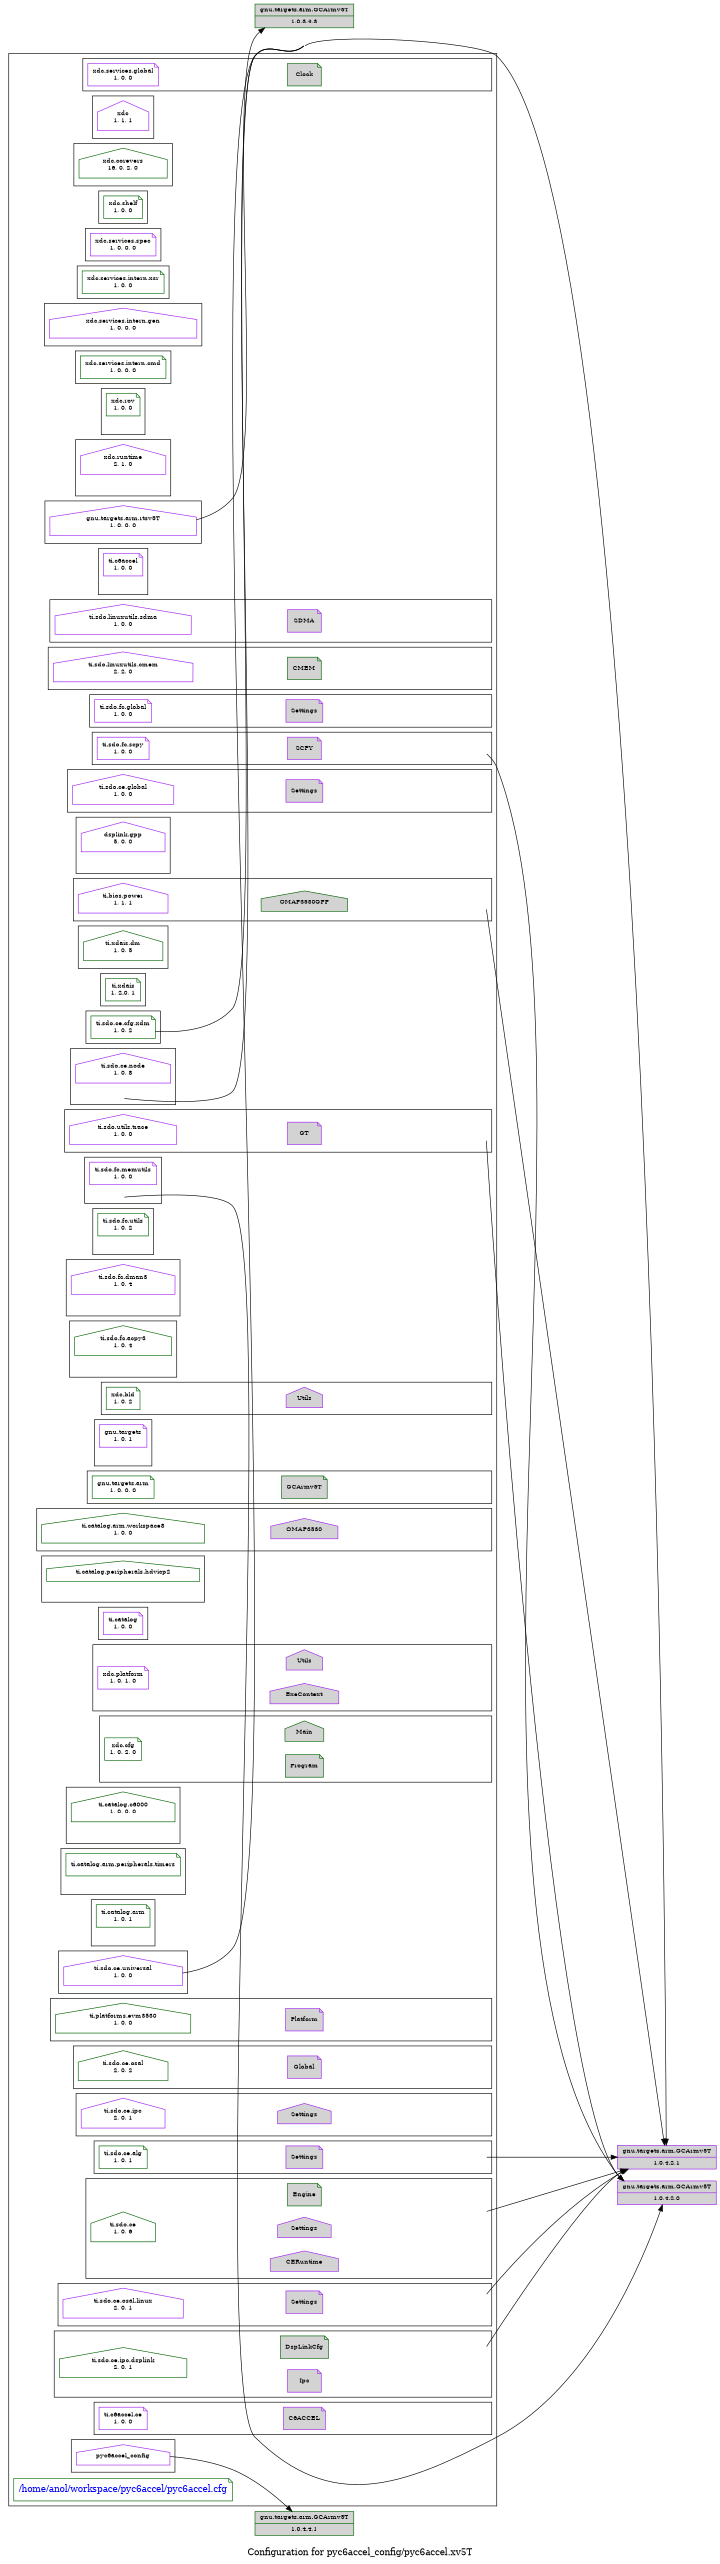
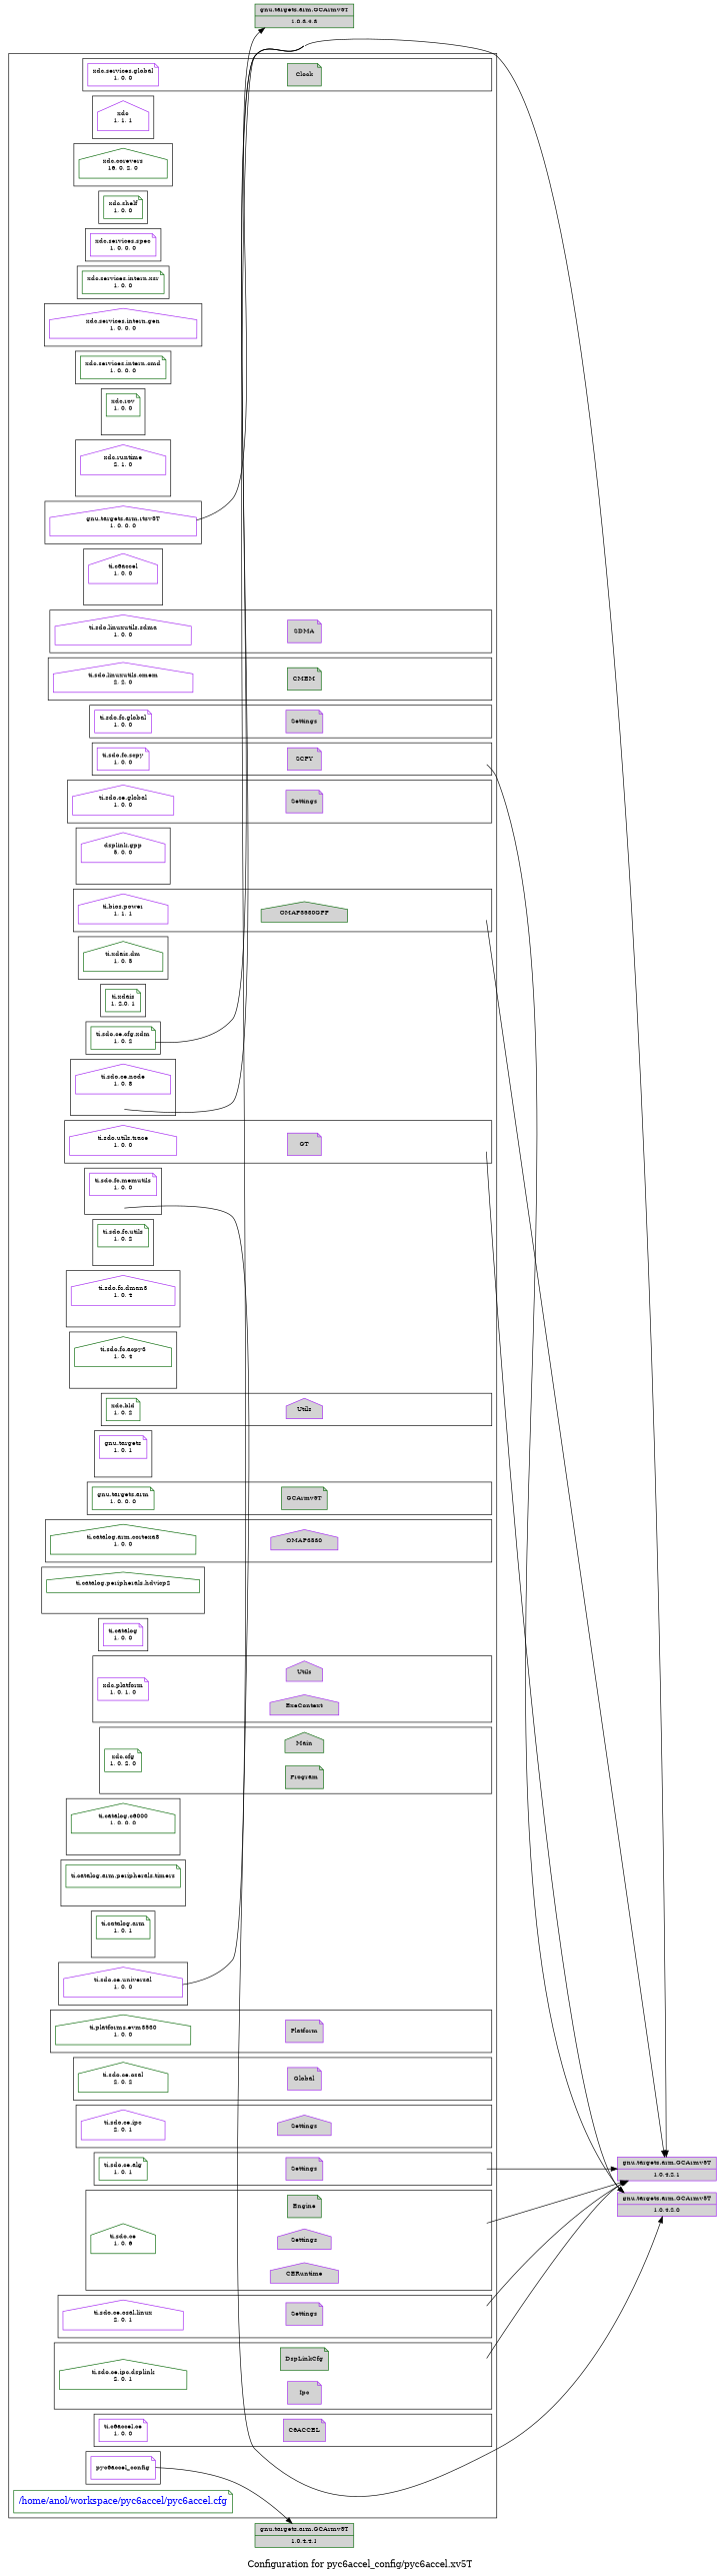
  digraph {
    compound=true
    concentrate=true
    label="\nConfiguration for pyc6accel_config/pyc6accel.xv5T"
    rankdir=LR
    ranksep=".50 equally"
    node [color=purple font=Helvetica fontcolor=black fontsize=10 shape=note]
    edge [style=invis]
    n1 [label="xdc.services.global\n1, 0, 0"]
    n2 [color=darkgreen fillcolor=lightgray label=Clock style=filled]
    xdc_services_global__bot [shape=point style=invis color=""]
    n4 [label="xdc\n1, 1, 1" shape=house]
    n5 [color=darkgreen label="xdc.corevers\n16, 0, 2, 0" shape=house]
    n6 [color=darkgreen label="xdc.shelf\n1, 0, 0"]
    n7 [label="xdc.services.spec\n1, 0, 0, 0"]
    n8 [color=darkgreen label="xdc.services.intern.xsr\n1, 0, 0"]
    n9 [label="xdc.services.intern.gen\n1, 0, 0, 0" shape=house]
    n10 [color=darkgreen label="xdc.services.intern.cmd\n1, 0, 0, 0"]
    n11 [color=darkgreen label="xdc.rov\n1, 0, 0"]
    xdc_rov__bot [shape=point style=invis color=""]
    n13 [label="xdc.runtime\n2, 1, 0" shape=house]
    xdc_runtime__bot [shape=point style=invis color=""]
    n15 [label="gnu.targets.arm.rtsv5T\n1, 0, 0, 0" shape=house]
-   n16 [label="ti.c6accel\n1, 0, 0"]
+   n16 [label="ti.c6accel\n1, 0, 0" shape=house]
    ti_c6accel__bot [shape=point style=invis color=""]
    n18 [label="ti.sdo.linuxutils.sdma\n1, 0, 0" shape=house]
    n19 [fillcolor=lightgray label=SDMA style=filled]
    ti_sdo_linuxutils_sdma__bot [shape=point style=invis color=""]
    n21 [label="ti.sdo.linuxutils.cmem\n2, 2, 0" shape=house]
    n22 [color=darkgreen fillcolor=lightgray label=CMEM style=filled]
    ti_sdo_linuxutils_cmem__bot [shape=point style=invis color=""]
    n24 [label="ti.sdo.fc.global\n1, 0, 0"]
    n25 [fillcolor=lightgray label=Settings style=filled]
    ti_sdo_fc_global__bot [shape=point style=invis color=""]
    n27 [label="ti.sdo.fc.scpy\n1, 0, 0"]
    n28 [fillcolor=lightgray label=SCPY style=filled]
    ti_sdo_fc_scpy__bot [shape=point style=invis color=""]
    n30 [label="ti.sdo.ce.global\n1, 0, 0" shape=house]
    n31 [fillcolor=lightgray label=Settings style=filled]
    ti_sdo_ce_global__bot [shape=point style=invis color=""]
    n33 [label="dsplink.gpp\n5, 0, 0" shape=house]
    dsplink_gpp__bot [shape=point style=invis color=""]
    n35 [label="ti.bios.power\n1, 1, 1" shape=house]
    n36 [color=darkgreen fillcolor=lightgray label=OMAP3530GPP shape=house style=filled]
    ti_bios_power__bot [shape=point style=invis color=""]
    n38 [color=darkgreen label="ti.xdais.dm\n1, 0, 5" shape=house]
    n39 [color=darkgreen label="ti.xdais\n1, 2.0, 1"]
    n40 [label="ti.sdo.ce.node\n1, 0, 8" shape=house]
    ti_sdo_ce_node__bot [shape=point style=invis color=""]
    n42 [label="ti.sdo.utils.trace\n1, 0, 0" shape=house]
    n43 [fillcolor=lightgray label=GT style=filled]
    ti_sdo_utils_trace__bot [shape=point style=invis color=""]
    n45 [color=darkgreen label="ti.sdo.ce.cfg.xdm\n1, 0, 2"]
    n46 [label="ti.sdo.fc.memutils\n1, 0, 0"]
    ti_sdo_fc_memutils__bot [shape=point style=invis color=""]
    n48 [color=darkgreen label="ti.sdo.fc.utils\n1, 0, 2"]
    ti_sdo_fc_utils__bot [shape=point style=invis color=""]
    n50 [label="ti.sdo.fc.dman3\n1, 0, 4" shape=house]
    ti_sdo_fc_dman3__bot [shape=point style=invis color=""]
    n52 [color=darkgreen label="ti.sdo.fc.acpy3\n1, 0, 4" shape=house]
    ti_sdo_fc_acpy3__bot [shape=point style=invis color=""]
    n54 [color=darkgreen label="xdc.bld\n1, 0, 2"]
    n55 [fillcolor=lightgray label=Utils shape=house style=filled]
    xdc_bld__bot [shape=point style=invis color=""]
    n57 [label="gnu.targets\n1, 0, 1"]
    gnu_targets__bot [shape=point style=invis color=""]
    n59 [color=darkgreen label="gnu.targets.arm\n1, 0, 0, 0"]
    n60 [color=darkgreen fillcolor=lightgray label=GCArmv5T style=filled]
    gnu_targets_arm__bot [shape=point style=invis color=""]
-   n62 [color=darkgreen label="ti.catalog.arm.workspace8\n1, 0, 0" shape=house]
+   n62 [color=darkgreen label="ti.catalog.arm.cortexa8\n1, 0, 0" shape=house]
    n63 [fillcolor=lightgray label=OMAP3530 shape=house style=filled]
    ti_catalog_arm_cortexa8__bot [shape=point style=invis color=""]
    n65 [color=darkgreen label="ti.catalog.peripherals.hdvicp2\n" shape=house]
    ti_catalog_peripherals_hdvicp2__bot [shape=point style=invis color=""]
    n67 [label="ti.catalog\n1, 0, 0"]
    n68 [label="xdc.platform\n1, 0, 1, 0"]
    n69 [fillcolor=lightgray label=ExeContext shape=house style=filled]
    n70 [fillcolor=lightgray label=Utils shape=house style=filled]
    xdc_platform__bot [shape=point style=invis color=""]
    n72 [color=darkgreen label="xdc.cfg\n1, 0, 2, 0"]
    n73 [color=darkgreen fillcolor=lightgray label=Program style=filled]
    n74 [color=darkgreen fillcolor=lightgray label=Main shape=house style=filled]
    xdc_cfg__bot [shape=point style=invis color=""]
    n76 [color=darkgreen label="ti.catalog.c6000\n1, 0, 0, 0" shape=house]
    ti_catalog_c6000__bot [shape=point style=invis color=""]
    n78 [color=darkgreen label="ti.catalog.arm.peripherals.timers\n"]
    ti_catalog_arm_peripherals_timers__bot [shape=point style=invis color=""]
    n80 [color=darkgreen label="ti.catalog.arm\n1, 0, 1"]
    ti_catalog_arm__bot [shape=point style=invis color=""]
    n82 [color=darkgreen label="ti.platforms.evm3530\n1, 0, 0" shape=house]
    n83 [fillcolor=lightgray label=Platform style=filled]
    ti_platforms_evm3530__bot [shape=point style=invis color=""]
    n85 [color=darkgreen label="ti.sdo.ce.osal\n2, 0, 2" shape=house]
    n86 [fillcolor=lightgray label=Global style=filled]
    ti_sdo_ce_osal__bot [shape=point style=invis color=""]
    n88 [label="ti.sdo.ce.ipc\n2, 0, 1" shape=house]
    n89 [fillcolor=lightgray label=Settings shape=house style=filled]
    ti_sdo_ce_ipc__bot [shape=point style=invis color=""]
    n91 [label="ti.sdo.ce.osal.linux\n2, 0, 1" shape=house]
    n92 [fillcolor=lightgray label=Settings style=filled]
    ti_sdo_ce_osal_linux__bot [shape=point style=invis color=""]
    n94 [color=darkgreen label="ti.sdo.ce.ipc.dsplink\n2, 0, 1" shape=house]
    n95 [fillcolor=lightgray label=Ipc style=filled]
    n96 [color=darkgreen fillcolor=lightgray label=DspLinkCfg style=filled]
    ti_sdo_ce_ipc_dsplink__bot [shape=point style=invis color=""]
    n98 [color=darkgreen label="ti.sdo.ce.alg\n1, 0, 1"]
    n99 [fillcolor=lightgray label=Settings style=filled]
    ti_sdo_ce_alg__bot [shape=point style=invis color=""]
    n101 [color=darkgreen label="ti.sdo.ce\n1, 0, 6" shape=house]
    n102 [color=darkgreen fillcolor=lightgray label=Engine style=filled]
    n103 [fillcolor=lightgray label=CERuntime shape=house style=filled]
    n104 [fillcolor=lightgray label=Settings shape=house style=filled]
    ti_sdo_ce__bot [shape=point style=invis color=""]
    n106 [label="ti.sdo.ce.universal\n1, 0, 0" shape=house]
    n107 [label="ti.c6accel.ce\n1, 0, 0"]
    n108 [fillcolor=lightgray label=C6ACCEL style=filled]
    ti_c6accel_ce__bot [shape=point style=invis color=""]
-   n110 [label="pyc6accel_config\n" shape=house]
+   n110 [label="pyc6accel_config\n"]
    n111 [color=darkgreen fontcolor=blue fontsize=14 label="/home/anol/workspace/pyc6accel/pyc6accel.cfg"]
    n112 [color=darkgreen fillcolor=lightgrey label="gnu.targets.arm.GCArmv5T|1,0,3.4,3" shape=record style=filled]
    n113 [fillcolor=lightgrey label="gnu.targets.arm.GCArmv5T|1,0,4.2,0" shape=record style=filled]
    n114 [fillcolor=lightgrey label="gnu.targets.arm.GCArmv5T|1,0,4.2,1" shape=record style=filled]
    n115 [color=darkgreen fillcolor=lightgrey label="gnu.targets.arm.GCArmv5T|1,0,4.4,1" shape=record style=filled]
    subgraph cluster_1 {
      label=""
      n111
      subgraph cluster_2 {
        label=""
        n1
        n2
        xdc_services_global__bot
      }
      subgraph cluster_3 {
        label=""
        n4
      }
      subgraph cluster_4 {
        label=""
        n5
      }
      subgraph cluster_5 {
        label=""
        n6
      }
      subgraph cluster_6 {
        label=""
        n7
      }
      subgraph cluster_7 {
        label=""
        n8
      }
      subgraph cluster_8 {
        label=""
        n9
      }
      subgraph cluster_9 {
        label=""
        n10
      }
      subgraph cluster_10 {
        label=""
        n11
        xdc_rov__bot
      }
      subgraph cluster_11 {
        label=""
        n13
        xdc_runtime__bot
      }
      subgraph cluster_12 {
        label=""
        n15
      }
      subgraph cluster_13 {
        label=""
        n16
        ti_c6accel__bot
      }
      subgraph cluster_14 {
        label=""
        n18
        n19
        ti_sdo_linuxutils_sdma__bot
      }
      subgraph cluster_15 {
        label=""
        n21
        n22
        ti_sdo_linuxutils_cmem__bot
      }
      subgraph cluster_16 {
        label=""
        n24
        n25
        ti_sdo_fc_global__bot
      }
      subgraph cluster_17 {
        label=""
        n27
        n28
        ti_sdo_fc_scpy__bot
      }
      subgraph cluster_18 {
        label=""
        n30
        n31
        ti_sdo_ce_global__bot
      }
      subgraph cluster_19 {
        label=""
        n33
        dsplink_gpp__bot
      }
      subgraph cluster_20 {
        label=""
        n35
        n36
        ti_bios_power__bot
      }
      subgraph cluster_21 {
        label=""
        n38
      }
      subgraph cluster_22 {
        label=""
        n39
      }
      subgraph cluster_23 {
        label=""
        n40
        ti_sdo_ce_node__bot
      }
      subgraph cluster_24 {
        label=""
        n42
        n43
        ti_sdo_utils_trace__bot
      }
      subgraph cluster_25 {
        label=""
        n45
      }
      subgraph cluster_26 {
        label=""
        n46
        ti_sdo_fc_memutils__bot
      }
      subgraph cluster_27 {
        label=""
        n48
        ti_sdo_fc_utils__bot
      }
      subgraph cluster_28 {
        label=""
        n50
        ti_sdo_fc_dman3__bot
      }
      subgraph cluster_29 {
        label=""
        n52
        ti_sdo_fc_acpy3__bot
      }
      subgraph cluster_30 {
        label=""
        n54
        n55
        xdc_bld__bot
      }
      subgraph cluster_31 {
        label=""
        n57
        gnu_targets__bot
      }
      subgraph cluster_32 {
        label=""
        n59
        n60
        gnu_targets_arm__bot
      }
      subgraph cluster_33 {
        label=""
        n62
        n63
        ti_catalog_arm_cortexa8__bot
      }
      subgraph cluster_34 {
        label=""
        n65
        ti_catalog_peripherals_hdvicp2__bot
      }
      subgraph cluster_35 {
        label=""
        n67
      }
      subgraph cluster_36 {
        label=""
        n68
        n69
        n70
        xdc_platform__bot
      }
      subgraph cluster_37 {
        label=""
        n72
        n73
        n74
        xdc_cfg__bot
      }
      subgraph cluster_38 {
        label=""
        n76
        ti_catalog_c6000__bot
      }
      subgraph cluster_39 {
        label=""
        n78
        ti_catalog_arm_peripherals_timers__bot
      }
      subgraph cluster_40 {
        label=""
        n80
        ti_catalog_arm__bot
      }
      subgraph cluster_41 {
        label=""
        n82
        n83
        ti_platforms_evm3530__bot
      }
      subgraph cluster_42 {
        label=""
        n85
        n86
        ti_sdo_ce_osal__bot
      }
      subgraph cluster_43 {
        label=""
        n88
        n89
        ti_sdo_ce_ipc__bot
      }
      subgraph cluster_44 {
        label=""
        n91
        n92
        ti_sdo_ce_osal_linux__bot
      }
      subgraph cluster_45 {
        label=""
        n94
        n95
        n96
        ti_sdo_ce_ipc_dsplink__bot
      }
      subgraph cluster_46 {
        label=""
        n98
        n99
        ti_sdo_ce_alg__bot
      }
      subgraph cluster_47 {
        label=""
        n101
        n102
        n103
        n104
        ti_sdo_ce__bot
      }
      subgraph cluster_48 {
        label=""
        n106
      }
      subgraph cluster_49 {
        label=""
        n107
        n108
        ti_c6accel_ce__bot
      }
      subgraph cluster_50 {
        label=""
        n110
      }
    }
    n1 -> n2
    n2 -> xdc_services_global__bot
    n15 -> n112 [style=""]
    n18 -> n19
    n19 -> ti_sdo_linuxutils_sdma__bot
    n21 -> n22
    n22 -> ti_sdo_linuxutils_cmem__bot
    n24 -> n25
    n25 -> ti_sdo_fc_global__bot
    n27 -> n28
    n28 -> ti_sdo_fc_scpy__bot
    ti_sdo_fc_scpy__bot -> n113 [style=""]
    n30 -> n31
    n31 -> ti_sdo_ce_global__bot
    n35 -> n36
    n36 -> ti_bios_power__bot
    ti_bios_power__bot -> n114 [style=""]
    ti_sdo_ce_node__bot -> n114 [style=""]
    n42 -> n43
    n43 -> ti_sdo_utils_trace__bot
    ti_sdo_utils_trace__bot -> n113 [style=""]
    n45 -> n114 [style=""]
    ti_sdo_fc_memutils__bot -> n113 [style=""]
    n54 -> n55
    n55 -> xdc_bld__bot
    n59 -> n60
    n60 -> gnu_targets_arm__bot
    n62 -> n63
    n63 -> ti_catalog_arm_cortexa8__bot
    n68 -> n69
    n68 -> n70
    n69 -> xdc_platform__bot
    n70 -> xdc_platform__bot
    n72 -> n73
    n72 -> n74
    n73 -> xdc_cfg__bot
    n74 -> xdc_cfg__bot
    n82 -> n83
    n83 -> ti_platforms_evm3530__bot
    n85 -> n86
    n86 -> ti_sdo_ce_osal__bot
    n88 -> n89
    n89 -> ti_sdo_ce_ipc__bot
    n91 -> n92
    n92 -> ti_sdo_ce_osal_linux__bot
    ti_sdo_ce_osal_linux__bot -> n114 [style=""]
    n94 -> n95
    n94 -> n96
    n95 -> ti_sdo_ce_ipc_dsplink__bot
    n96 -> ti_sdo_ce_ipc_dsplink__bot
    ti_sdo_ce_ipc_dsplink__bot -> n114 [style=""]
    n98 -> n99
    n99 -> ti_sdo_ce_alg__bot
    ti_sdo_ce_alg__bot -> n114 [style=""]
    n101 -> n102
    n101 -> n103
    n101 -> n104
    n102 -> ti_sdo_ce__bot
    n103 -> ti_sdo_ce__bot
    n104 -> ti_sdo_ce__bot
    ti_sdo_ce__bot -> n114 [style=""]
    n106 -> n114 [style=""]
    n107 -> n108
    n108 -> ti_c6accel_ce__bot
    n110 -> n115 [style=""]
  }
